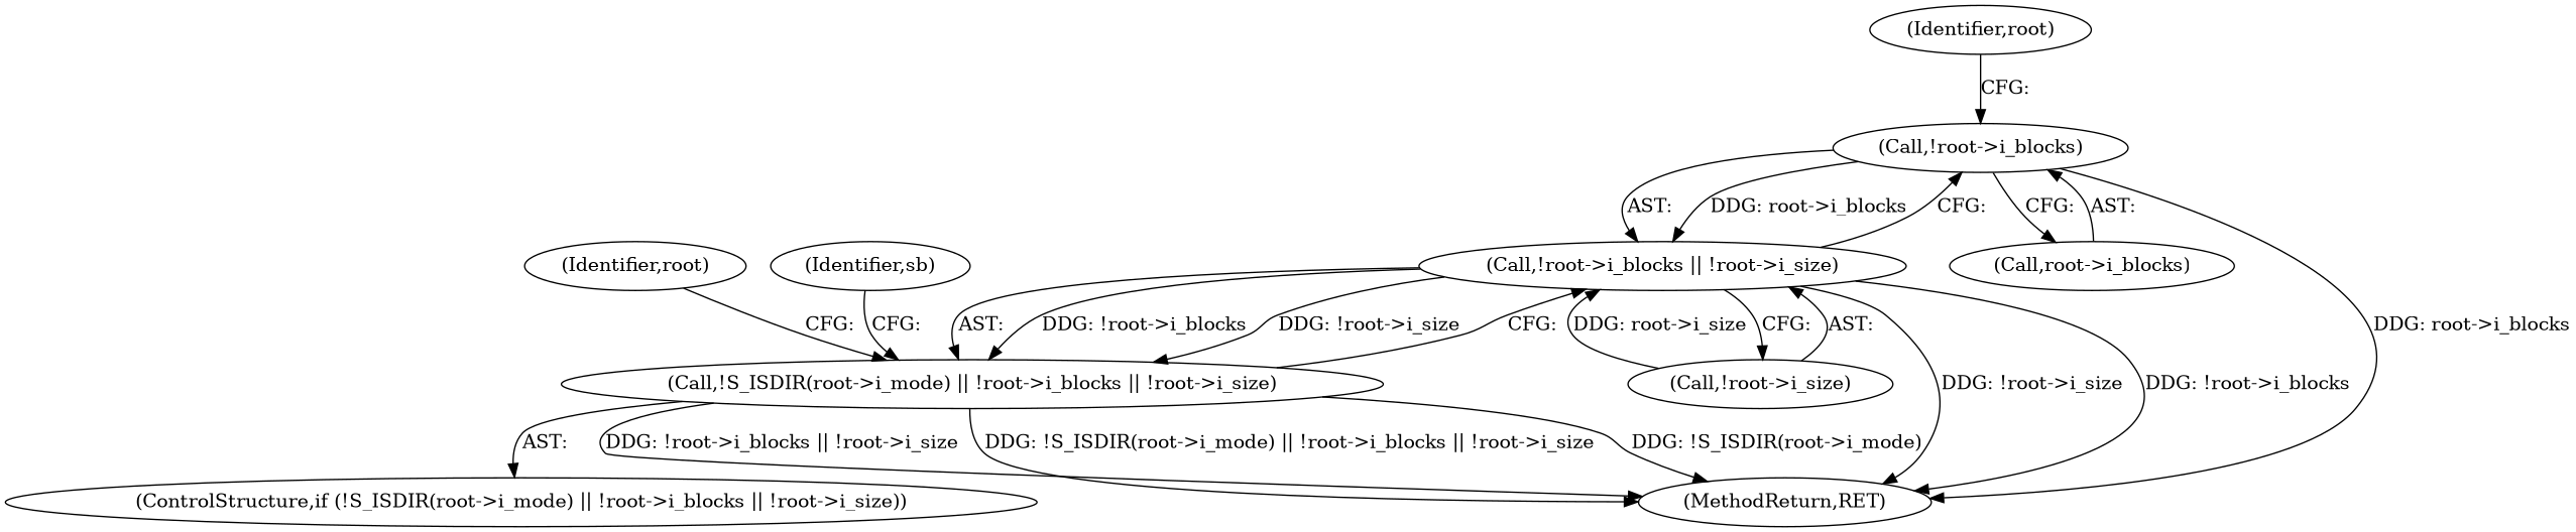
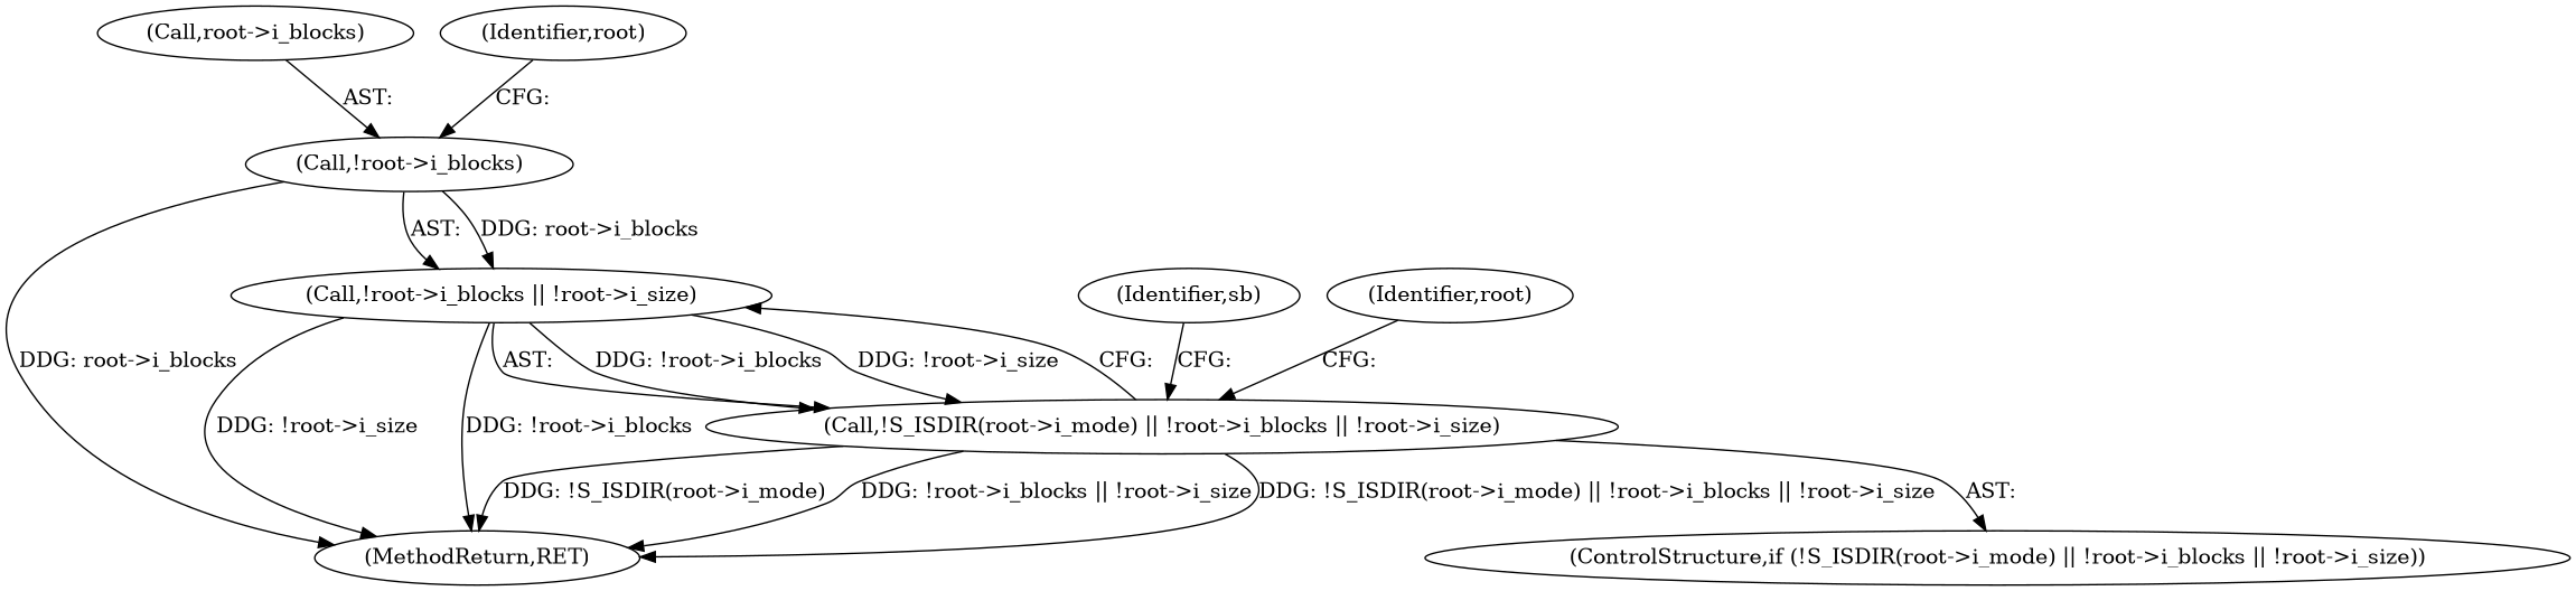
  digraph {
    n1 [label="(Call,!root->i_blocks)"]
    n2 [label="(Call,!root->i_blocks || !root->i_size)"]
    n3 [label="(Call,root->i_blocks)"]
    n4 [label="(MethodReturn,RET)"]
    n5 [label="(Call,!S_ISDIR(root->i_mode) || !root->i_blocks || !root->i_size)"]
-   n6 [label="(Call,!root->i_size)"]
    n7 [label="(ControlStructure,if (!S_ISDIR(root->i_mode) || !root->i_blocks || !root->i_size))"]
    n8 [label="(Identifier,sb)"]
    n9 [label="(Identifier,root)"]
    n10 [label="(Identifier,root)"]
    n1 -> n2 [label="AST: "]
    n1 -> n2 [label="DDG: root->i_blocks"]
-   n1 -> n3 [label="CFG: "]
    n1 -> n4 [label="DDG: root->i_blocks"]
-   n2 -> n1 [label="CFG: "]
    n2 -> n4 [label="DDG: !root->i_size"]
    n2 -> n4 [label="DDG: !root->i_blocks"]
    n2 -> n5 [label="AST: "]
    n2 -> n5 [label="DDG: !root->i_blocks"]
    n2 -> n5 [label="DDG: !root->i_size"]
-   n2 -> n6 [label="CFG: "]
    n3 -> n1 [label="AST: "]
    n5 -> n2 [label="CFG: "]
    n5 -> n4 [label="DDG: !S_ISDIR(root->i_mode)"]
    n5 -> n4 [label="DDG: !root->i_blocks || !root->i_size"]
    n5 -> n4 [label="DDG: !S_ISDIR(root->i_mode) || !root->i_blocks || !root->i_size"]
    n5 -> n7 [label="AST: "]
-   n6 -> n2 [label="AST: "]
-   n6 -> n2 [label="DDG: root->i_size"]
    n8 -> n5 [label="CFG: "]
    n9 -> n5 [label="CFG: "]
    n10 -> n1 [label="CFG: "]
  }
